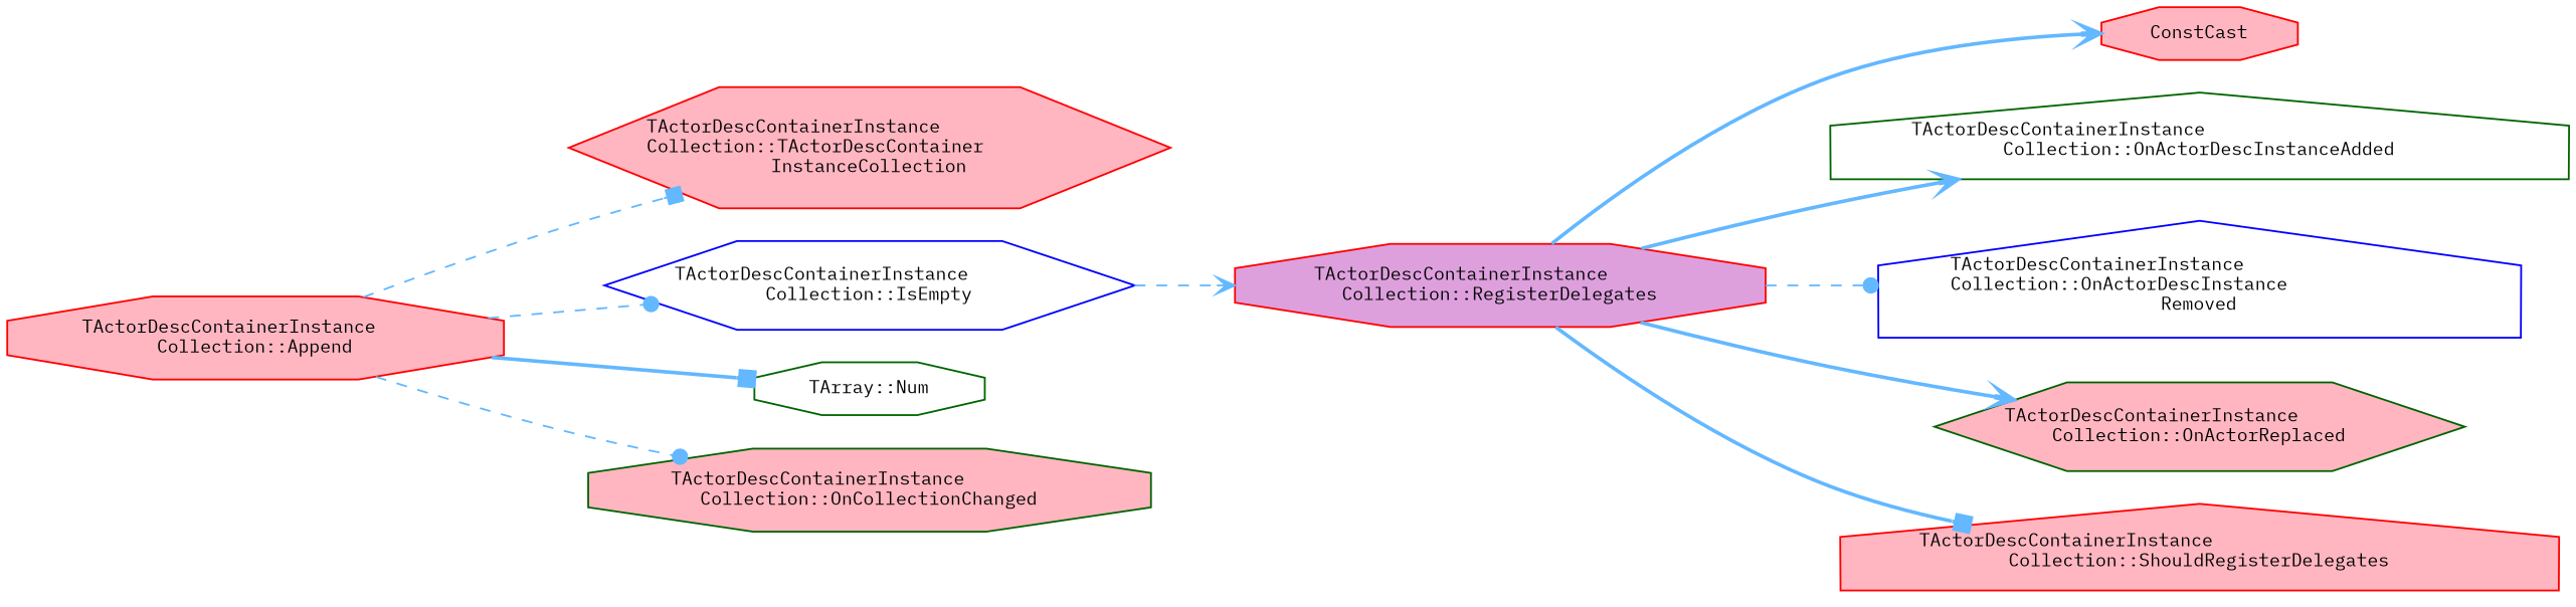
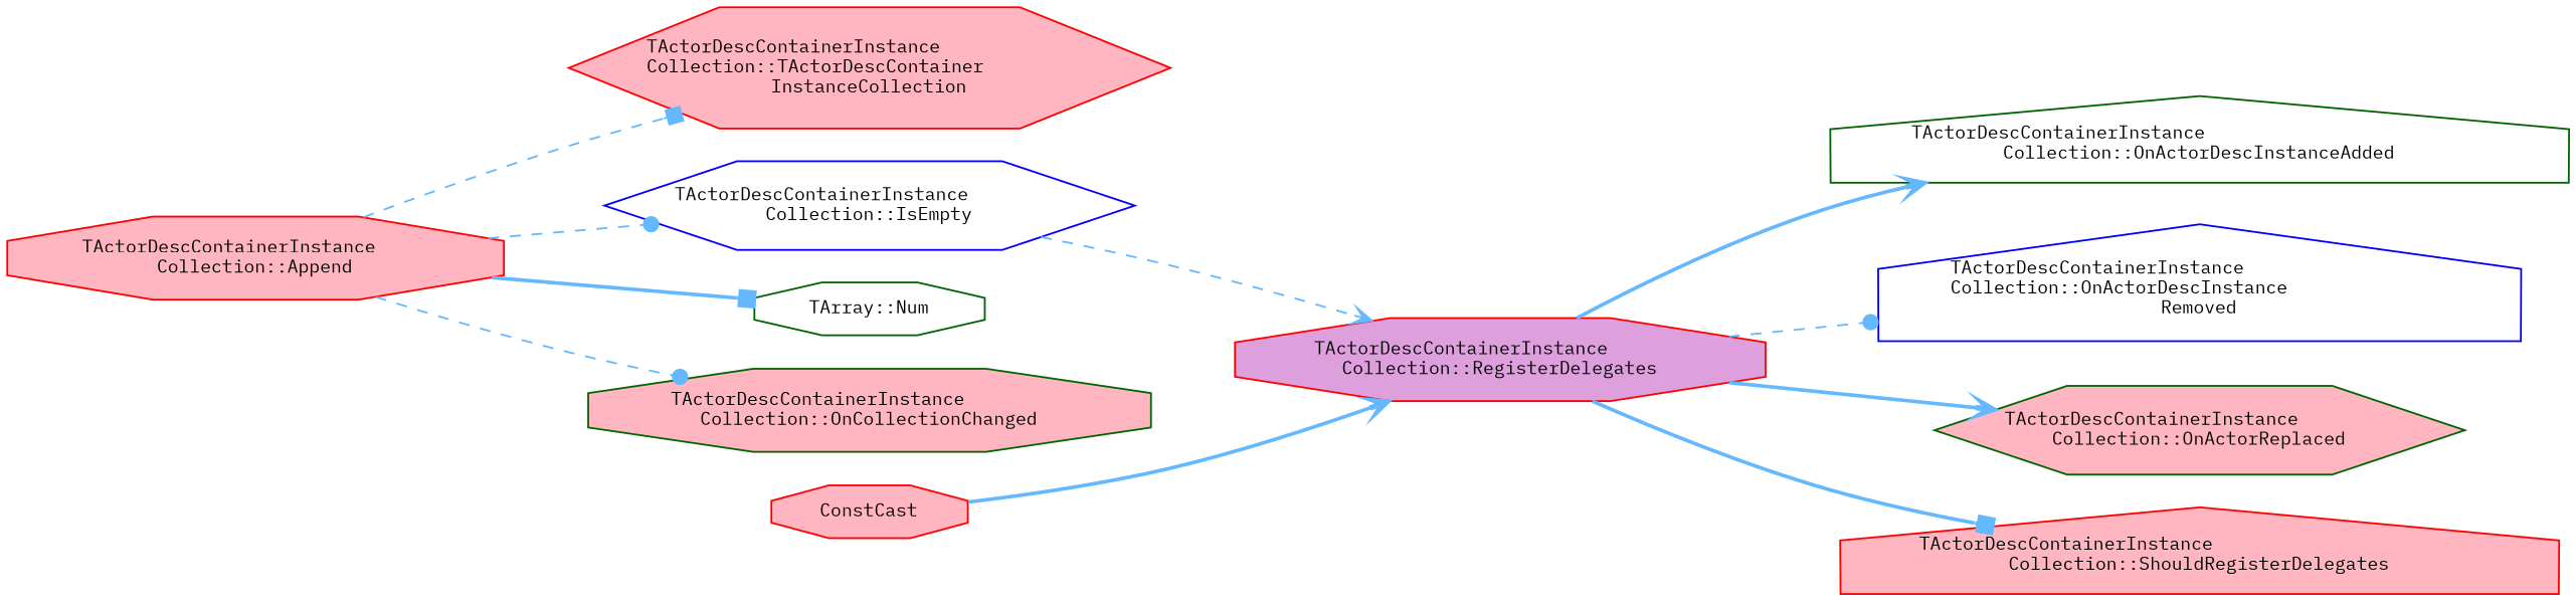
  digraph {
    fontname="IBM Plex Mono"
    rankdir=LR
    node [color=red fillcolor=lightpink fontname="IBM Plex Mono" fontsize=10 shape=octagon style=filled]
    edge [arrowhead=vee color=steelblue1 fontname="IBM Plex Mono" fontsize=10 labelfontname=Helvetica labelfontsize=10 style=dashed]
    n1 [fontcolor=black height=0.2 label="TActorDescContainerInstance\lCollection::Append" width=0.4]
    n2 [height=0.2 label="TActorDescContainerInstance\lCollection::TActorDescContainer\lInstanceCollection" shape=hexagon width=0.4]
    n3 [color=blue fillcolor=white height=0.2 label="TActorDescContainerInstance\lCollection::IsEmpty" shape=hexagon width=0.4]
    n4 [color=darkgreen fillcolor=white height=0.2 label="TArray::Num" width=0.4]
    n5 [color=darkgreen height=0.2 label="TActorDescContainerInstance\lCollection::OnCollectionChanged" width=0.4]
    n6 [fillcolor=plum height=0.2 label="TActorDescContainerInstance\lCollection::RegisterDelegates" width=0.4]
    n7 [height=0.2 label=ConstCast width=0.4]
    n8 [color=darkgreen fillcolor=white height=0.2 label="TActorDescContainerInstance\lCollection::OnActorDescInstanceAdded" shape=house width=0.4]
    n9 [color=blue fillcolor=white height=0.2 label="TActorDescContainerInstance\lCollection::OnActorDescInstance\lRemoved" shape=house width=0.4]
    n10 [color=darkgreen height=0.2 label="TActorDescContainerInstance\lCollection::OnActorReplaced" shape=hexagon width=0.4]
    n11 [height=0.2 label="TActorDescContainerInstance\lCollection::ShouldRegisterDelegates" shape=house width=0.4]
    n1 -> n2 [arrowhead=box]
    n1 -> n3 [arrowhead=dot]
    n1 -> n4 [arrowhead=box style=bold]
    n1 -> n5 [arrowhead=dot]
    n3 -> n6
-   n6 -> n7 [style=bold]
+   n7 -> n6 [style=bold]
    n6 -> n8 [style=bold]
    n6 -> n9 [arrowhead=dot]
    n6 -> n10 [style=bold]
    n6 -> n11 [arrowhead=box style=bold]
  }
